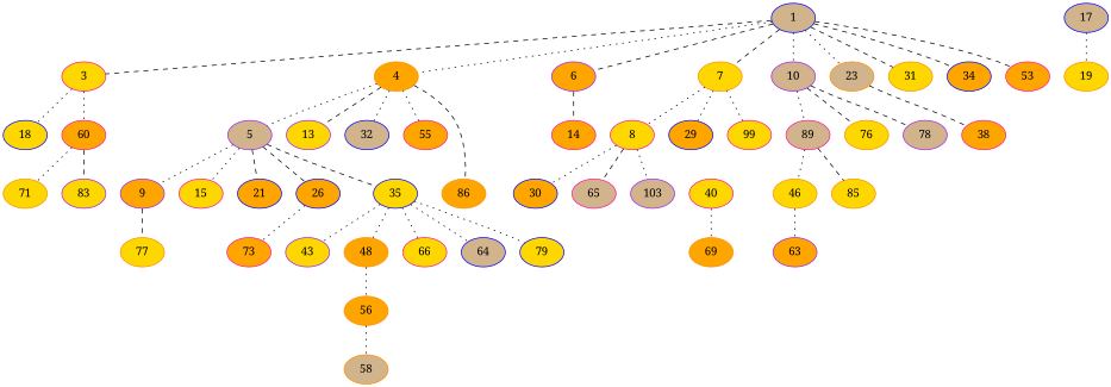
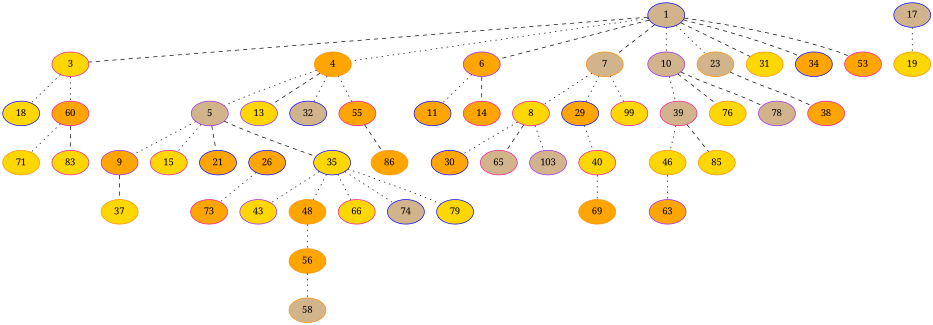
  graph {
    fontname="Noto Serif"
    node [color=darkorange fillcolor=gold fontname="Noto Serif" style=filled]
    edge [fontname="Noto Serif" style=dotted]
    1 [color=blue fillcolor=tan super="+2"]
    3 [color=deeppink super="+92+27"]
    4 [fillcolor=orange super="+54+12"]
    6 [color=purple fillcolor=orange super="+61"]
-   7 [super="+52+33+62"]
+   7 [fillcolor=tan super="+52+33+62"]
    10 [color=purple fillcolor=tan super="+25+24+90"]
    23 [fillcolor=tan]
    31
    34 [color=blue fillcolor=orange super="+41"]
    53 [color=deeppink fillcolor=orange]
    18 [color=blue super="+95+45"]
    60 [color=deeppink fillcolor=orange super="+70"]
    5 [color=purple fillcolor=tan]
    13 [color=purple super="+75"]
    32 [color=blue fillcolor=tan super="+57"]
    55 [color=deeppink fillcolor=orange]
    86 [fillcolor=orange]
+   11 [color=blue fillcolor=orange]
    14 [color=deeppink fillcolor=orange]
    8 [color=deeppink super="+22"]
    29 [color=blue fillcolor=orange]
    99 [color=deeppink]
-   39 [color=deeppink fillcolor=tan label=89]
+   39 [color=deeppink fillcolor=tan]
    76
    78 [color=purple fillcolor=tan super="+89"]
    17 [color=blue fillcolor=tan super="+59"]
    19 [super="+47+28"]
    38 [color=deeppink fillcolor=orange]
    71
-   83 [color=purple]
+   83 [color=deeppink]
    9 [color=purple fillcolor=orange super="+96+44+42+16"]
    15 [color=deeppink super="+64+20"]
    21 [color=blue fillcolor=orange]
    26 [color=blue fillcolor=orange super="+80"]
    35 [color=blue super="+36+37"]
-   77 [super="+81"]
+   77 [super="+81" label=37]
    73 [color=deeppink fillcolor=orange]
    43 [color=purple]
    48 [fillcolor=orange super="+50+68+49"]
    66 [color=deeppink super="+97"]
-   74 [color=blue fillcolor=tan label=64]
+   74 [color=blue fillcolor=tan]
    79 [color=blue]
    30 [color=blue fillcolor=orange]
    65 [color=deeppink fillcolor=tan]
    103 [color=purple fillcolor=tan]
    40 [color=deeppink super="+67"]
    46
    85
    69 [fillcolor=orange super="+104"]
    56 [fillcolor=orange]
    63 [color=purple fillcolor=orange]
    58 [fillcolor=tan]
    1 -- 3 [style=dashed]
    1 -- 4
    1 -- 6 [style=dashed]
    1 -- 7 [style=dashed]
    1 -- 10
    1 -- 23
    1 -- 31 [style=dashed]
    1 -- 34 [style=dashed]
    1 -- 53 [style=dashed]
    3 -- 18
    3 -- 60
    4 -- 5
    4 -- 13 [style=dashed]
    4 -- 32
    4 -- 55
-   4 -- 86 [style=dashed]
+   55 -- 86 [style=dashed]
+   6 -- 11
    6 -- 14 [style=dashed]
    7 -- 8
    7 -- 29
    7 -- 99
    10 -- 39
    10 -- 76 [style=dashed]
    10 -- 78 [style=dashed]
    23 -- 38 [style=dashed]
    60 -- 71
    60 -- 83 [style=dashed]
    5 -- 9
    5 -- 15
    5 -- 21 [style=dashed]
-   5 -- 26 [style=dashed]
    5 -- 35 [style=dashed]
    8 -- 30
    8 -- 65 [style=dashed]
    8 -- 103
+   29 -- 40
    39 -- 46
    39 -- 85 [style=dashed]
    17 -- 19
    9 -- 77 [style=dashed]
    26 -- 73
    35 -- 43
    35 -- 48
    35 -- 66
    35 -- 74
    35 -- 79
    48 -- 56
    40 -- 69
    46 -- 63
    56 -- 58
  }
